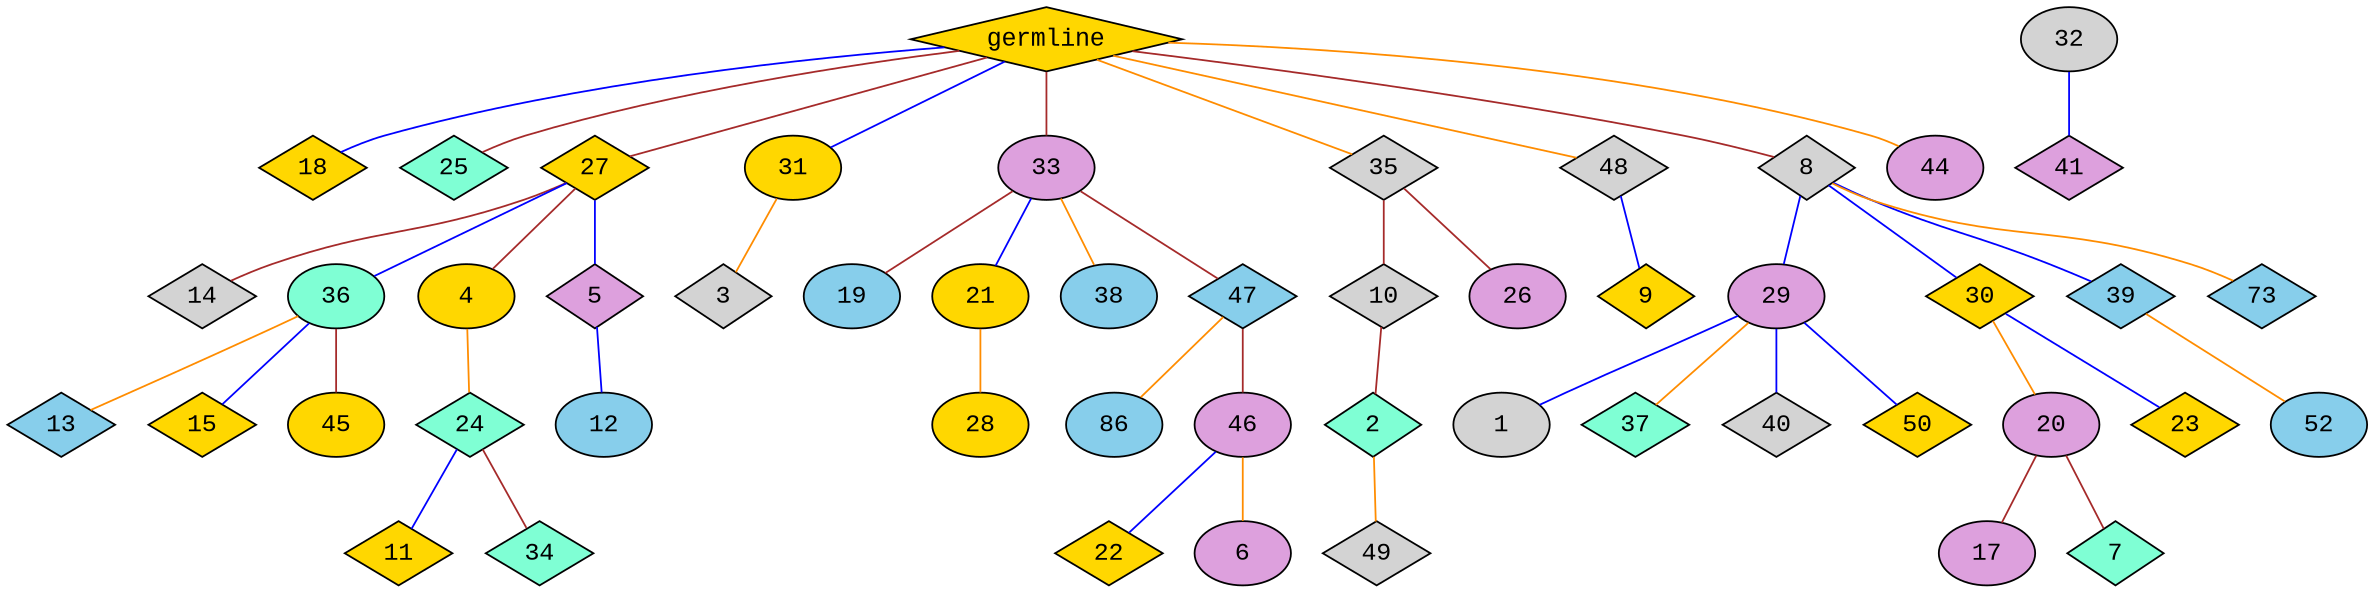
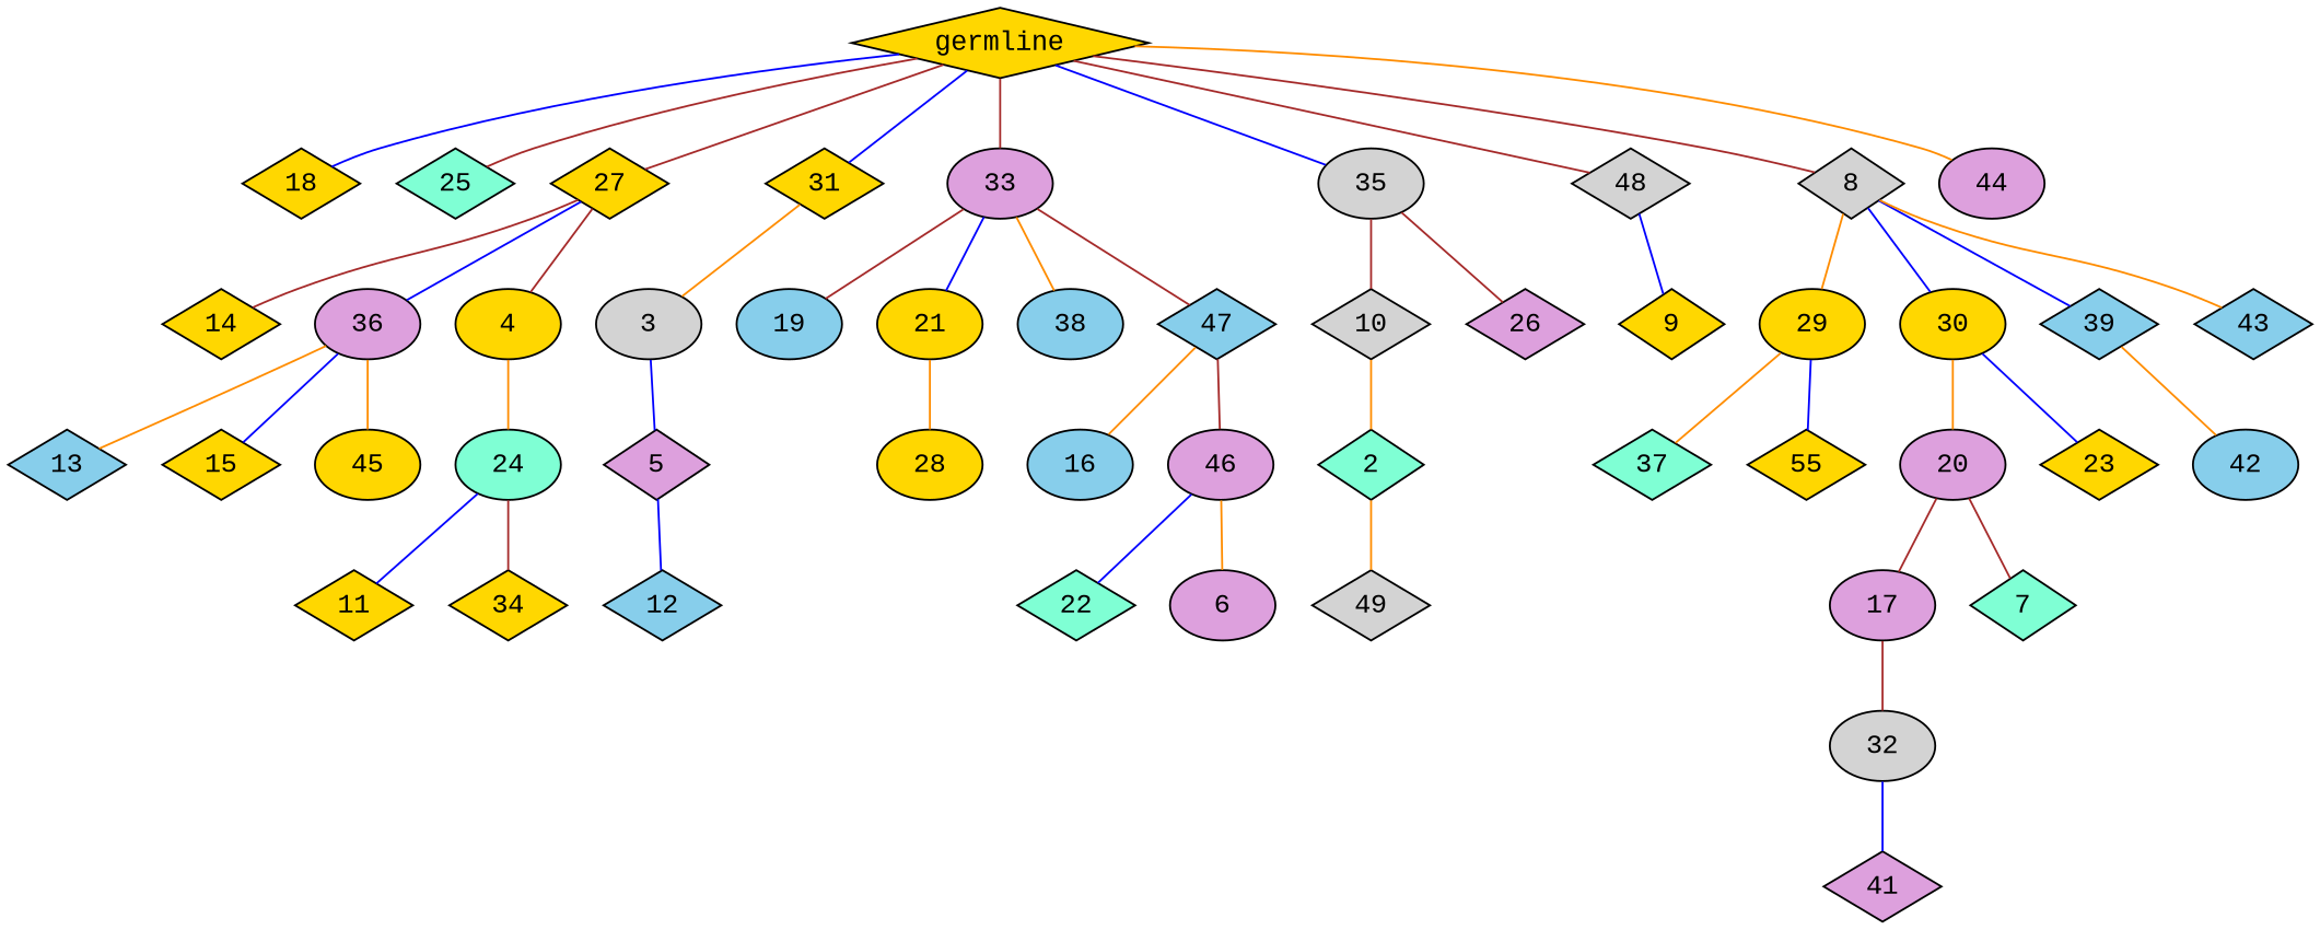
  graph {
    fontname="Liberation Mono"
    node [fillcolor=gold fontname="Liberation Mono" shape=diamond style=filled]
    edge [color=blue fontname="Liberation Mono"]
    n1 [label=germline]
    n2 [label=18]
    n3 [fillcolor=aquamarine label=25]
    n4 [label=27]
-   n5 [label=31 shape=ellipse]
+   n5 [label=31]
    n6 [fillcolor=plum label=33 shape=ellipse]
-   n7 [fillcolor=lightgrey label=35]
+   n7 [fillcolor=lightgrey label=35 shape=ellipse]
    n8 [fillcolor=lightgrey label=48]
    n9 [fillcolor=lightgrey label=8]
    n10 [fillcolor=plum label=44 shape=ellipse]
-   n11 [fillcolor=lightgrey label=14]
-   n12 [fillcolor=aquamarine label=36 shape=ellipse]
+   n11 [label=14]
+   n12 [fillcolor=plum label=36 shape=ellipse]
    n13 [label=4 shape=ellipse]
    n14 [fillcolor=plum label=5]
-   n15 [fillcolor=lightgrey label=3]
+   n15 [fillcolor=lightgrey label=3 shape=ellipse]
    n16 [fillcolor=skyblue label=19 shape=ellipse]
    n17 [label=21 shape=ellipse]
    n18 [fillcolor=skyblue label=38 shape=ellipse]
    n19 [fillcolor=skyblue label=47]
    n20 [fillcolor=lightgrey label=10]
-   n21 [fillcolor=plum label=26 shape=ellipse]
+   n21 [fillcolor=plum label=26]
    n22 [label=9]
-   n23 [fillcolor=plum label=29 shape=ellipse]
-   n24 [label=30]
+   n23 [label=29 shape=ellipse]
+   n24 [label=30 shape=ellipse]
    n25 [fillcolor=skyblue label=39]
-   n26 [fillcolor=skyblue label=73]
+   n26 [fillcolor=skyblue label=43]
    n27 [fillcolor=skyblue label=13]
    n28 [label=15]
    n29 [label=45 shape=ellipse]
-   n30 [fillcolor=aquamarine label=24]
-   n31 [fillcolor=skyblue label=12 shape=ellipse]
+   n30 [fillcolor=aquamarine label=24 shape=ellipse]
+   n31 [fillcolor=skyblue label=12]
    n32 [label=11]
-   n33 [fillcolor=aquamarine label=34]
+   n33 [label=34]
    n34 [label=28 shape=ellipse]
-   n35 [fillcolor=skyblue label=86 shape=ellipse]
+   n35 [fillcolor=skyblue label=16 shape=ellipse]
    n36 [fillcolor=plum label=46 shape=ellipse]
-   n37 [label=22]
+   n37 [fillcolor=aquamarine label=22]
    n38 [fillcolor=plum label=6 shape=ellipse]
    n39 [fillcolor=aquamarine label=2]
    n40 [fillcolor=lightgrey label=49]
-   n41 [fillcolor=lightgrey label=1 shape=ellipse]
    n42 [fillcolor=aquamarine label=37]
-   n43 [fillcolor=lightgrey label=40]
-   n44 [label=50]
+   n44 [label=55]
    n45 [fillcolor=plum label=20 shape=ellipse]
    n46 [label=23]
-   n47 [fillcolor=skyblue label=52 shape=ellipse]
+   n47 [fillcolor=skyblue label=42 shape=ellipse]
    n48 [fillcolor=plum label=17 shape=ellipse]
    n49 [fillcolor=aquamarine label=7]
    n50 [fillcolor=lightgrey label=32 shape=ellipse]
    n51 [fillcolor=plum label=41]
    n1 -- n2
    n1 -- n3 [color=brown]
    n1 -- n4 [color=brown]
    n1 -- n5
    n1 -- n6 [color=brown]
-   n1 -- n7 [color=darkorange]
-   n1 -- n8 [color=darkorange]
+   n1 -- n7
+   n1 -- n8 [color=brown]
    n1 -- n9 [color=brown]
    n1 -- n10 [color=darkorange]
    n4 -- n11 [color=brown]
    n4 -- n12
    n4 -- n13 [color=brown]
-   n4 -- n14
+   n15 -- n14
    n5 -- n15 [color=darkorange]
    n6 -- n16 [color=brown]
    n6 -- n17
    n6 -- n18 [color=darkorange]
    n6 -- n19 [color=brown]
    n7 -- n20 [color=brown]
    n7 -- n21 [color=brown]
    n8 -- n22
-   n9 -- n23
+   n9 -- n23 [color=darkorange]
    n9 -- n24
    n9 -- n25
    n9 -- n26 [color=darkorange]
    n12 -- n27 [color=darkorange]
    n12 -- n28
-   n12 -- n29 [color=brown]
+   n12 -- n29 [color=darkorange]
    n13 -- n30 [color=darkorange]
    n14 -- n31
    n17 -- n34 [color=darkorange]
    n19 -- n35 [color=darkorange]
    n19 -- n36 [color=brown]
-   n20 -- n39 [color=brown]
-   n23 -- n41
+   n20 -- n39 [color=darkorange]
    n23 -- n42 [color=darkorange]
-   n23 -- n43
    n23 -- n44
    n24 -- n45 [color=darkorange]
    n24 -- n46
    n25 -- n47 [color=darkorange]
    n30 -- n32
    n30 -- n33 [color=brown]
    n36 -- n37
    n36 -- n38 [color=darkorange]
    n39 -- n40 [color=darkorange]
    n45 -- n48 [color=brown]
    n45 -- n49 [color=brown]
+   n48 -- n50 [color=brown]
    n50 -- n51
  }
